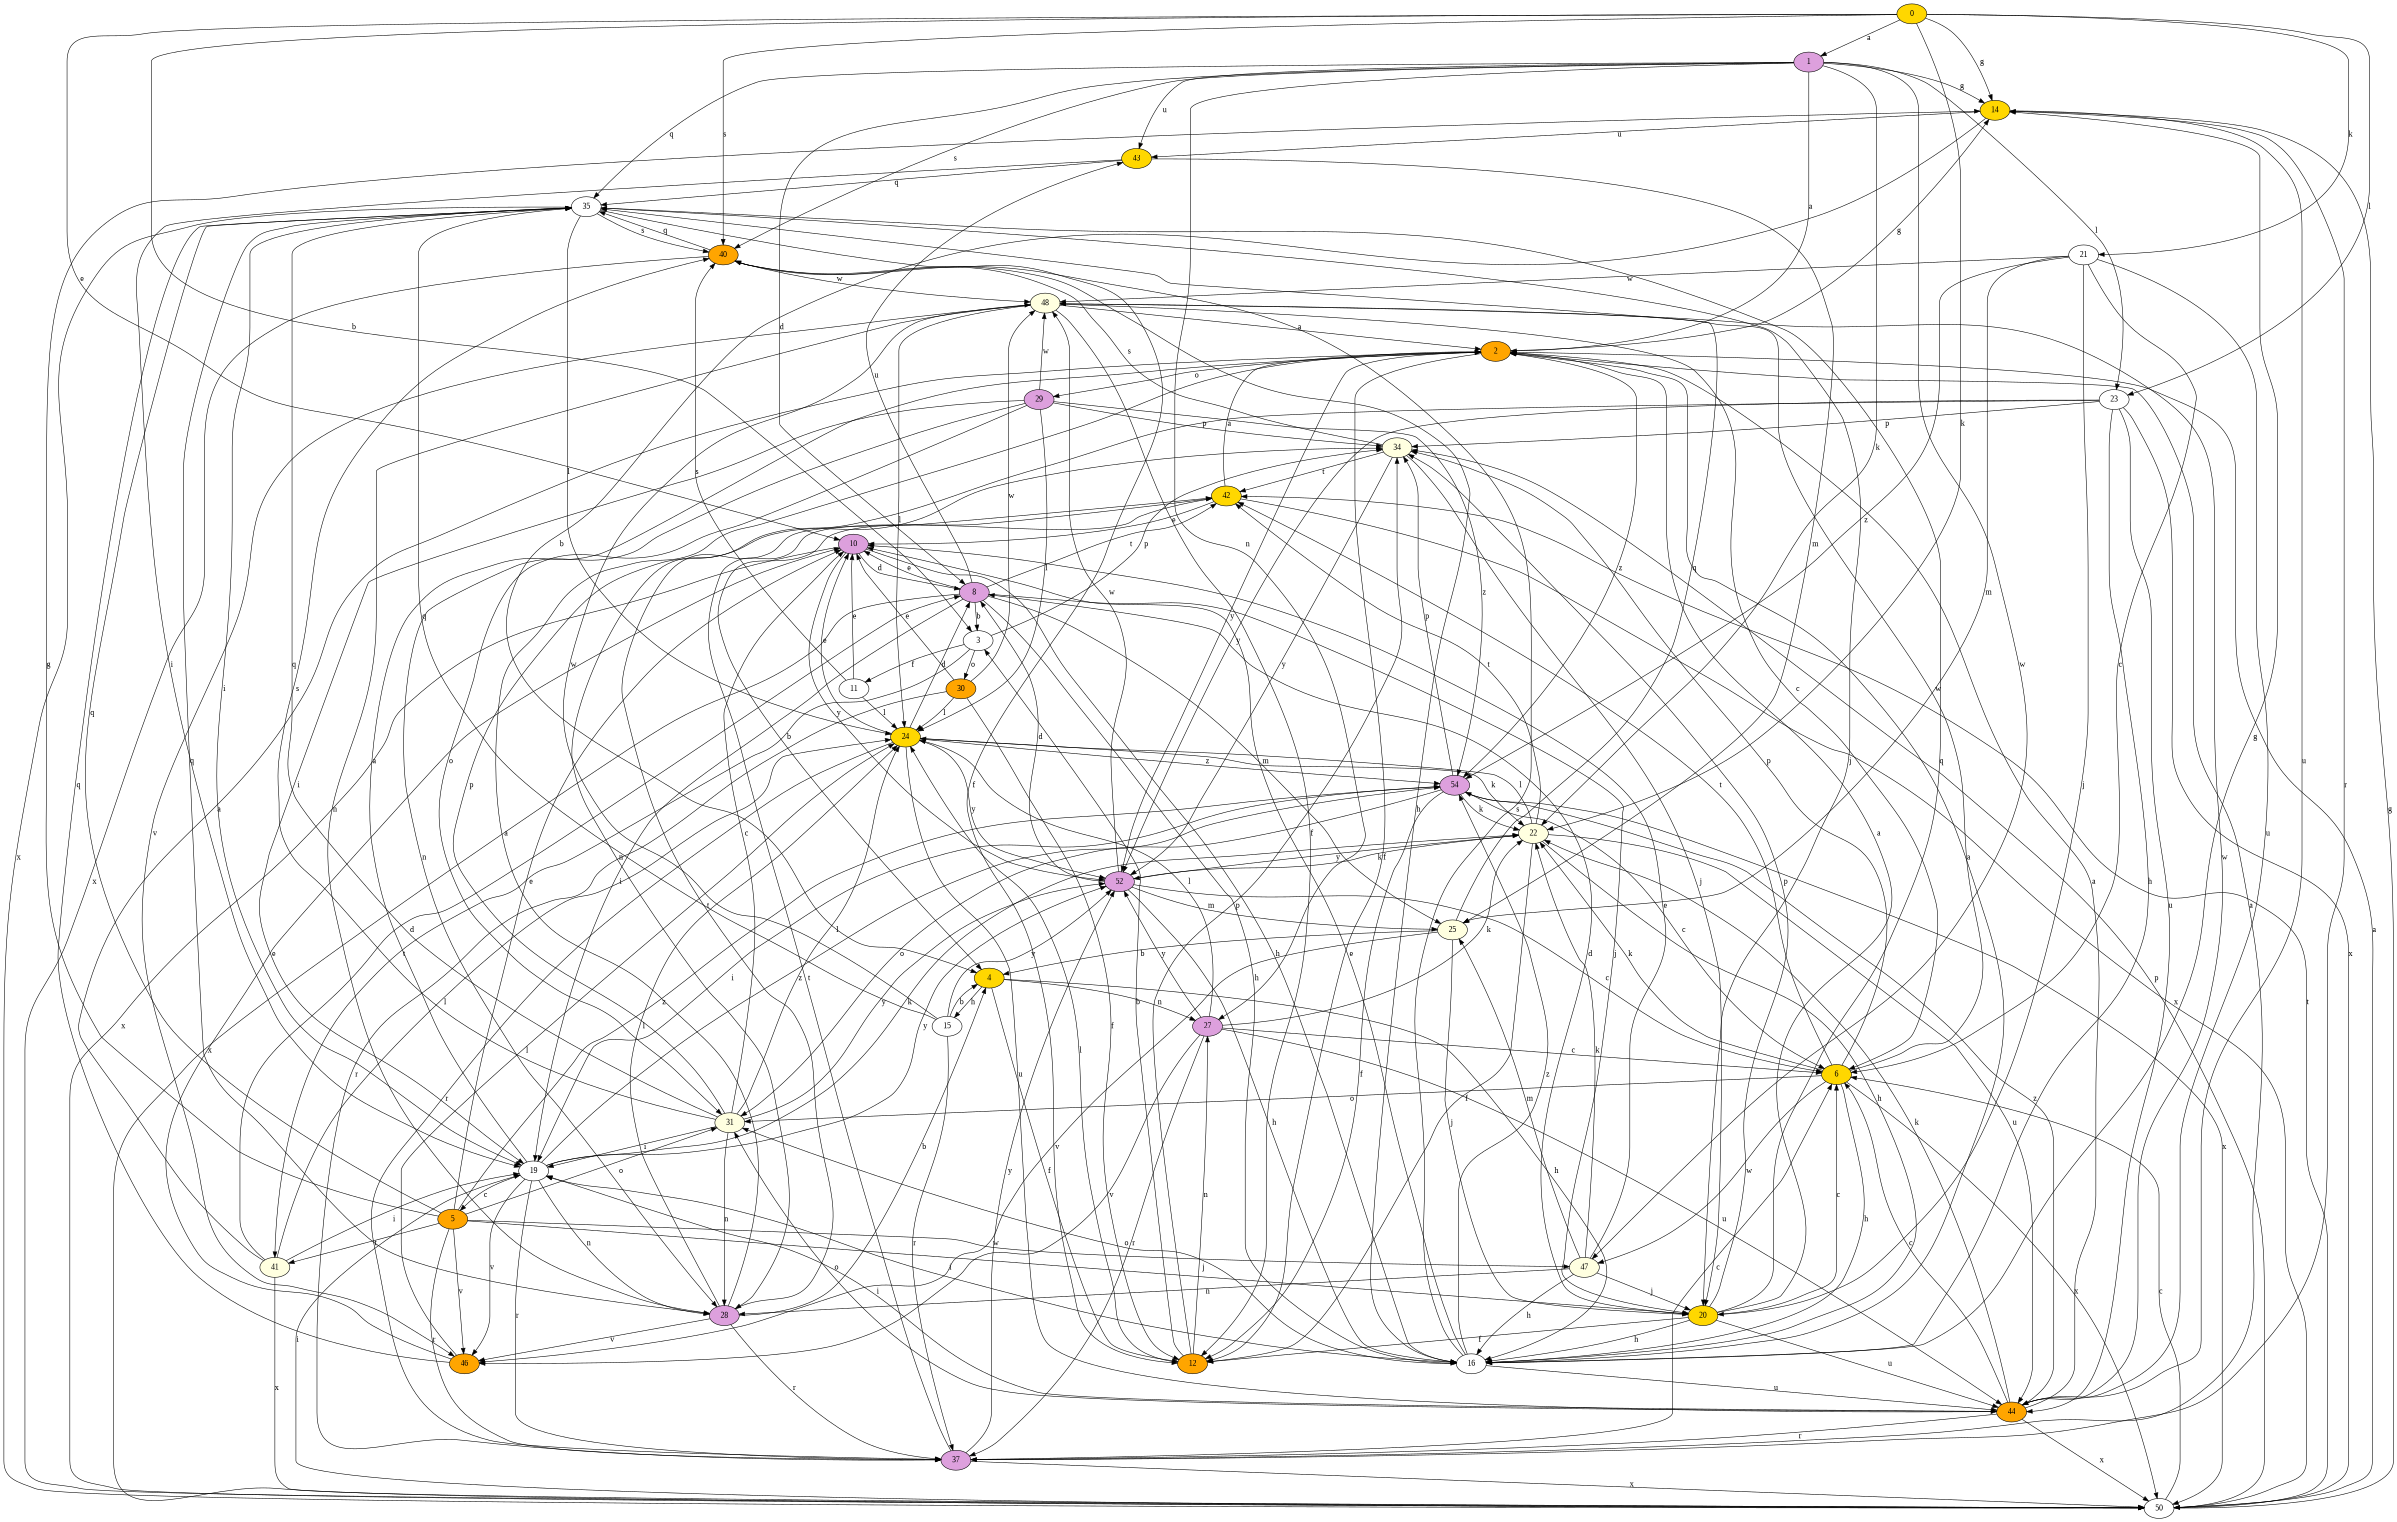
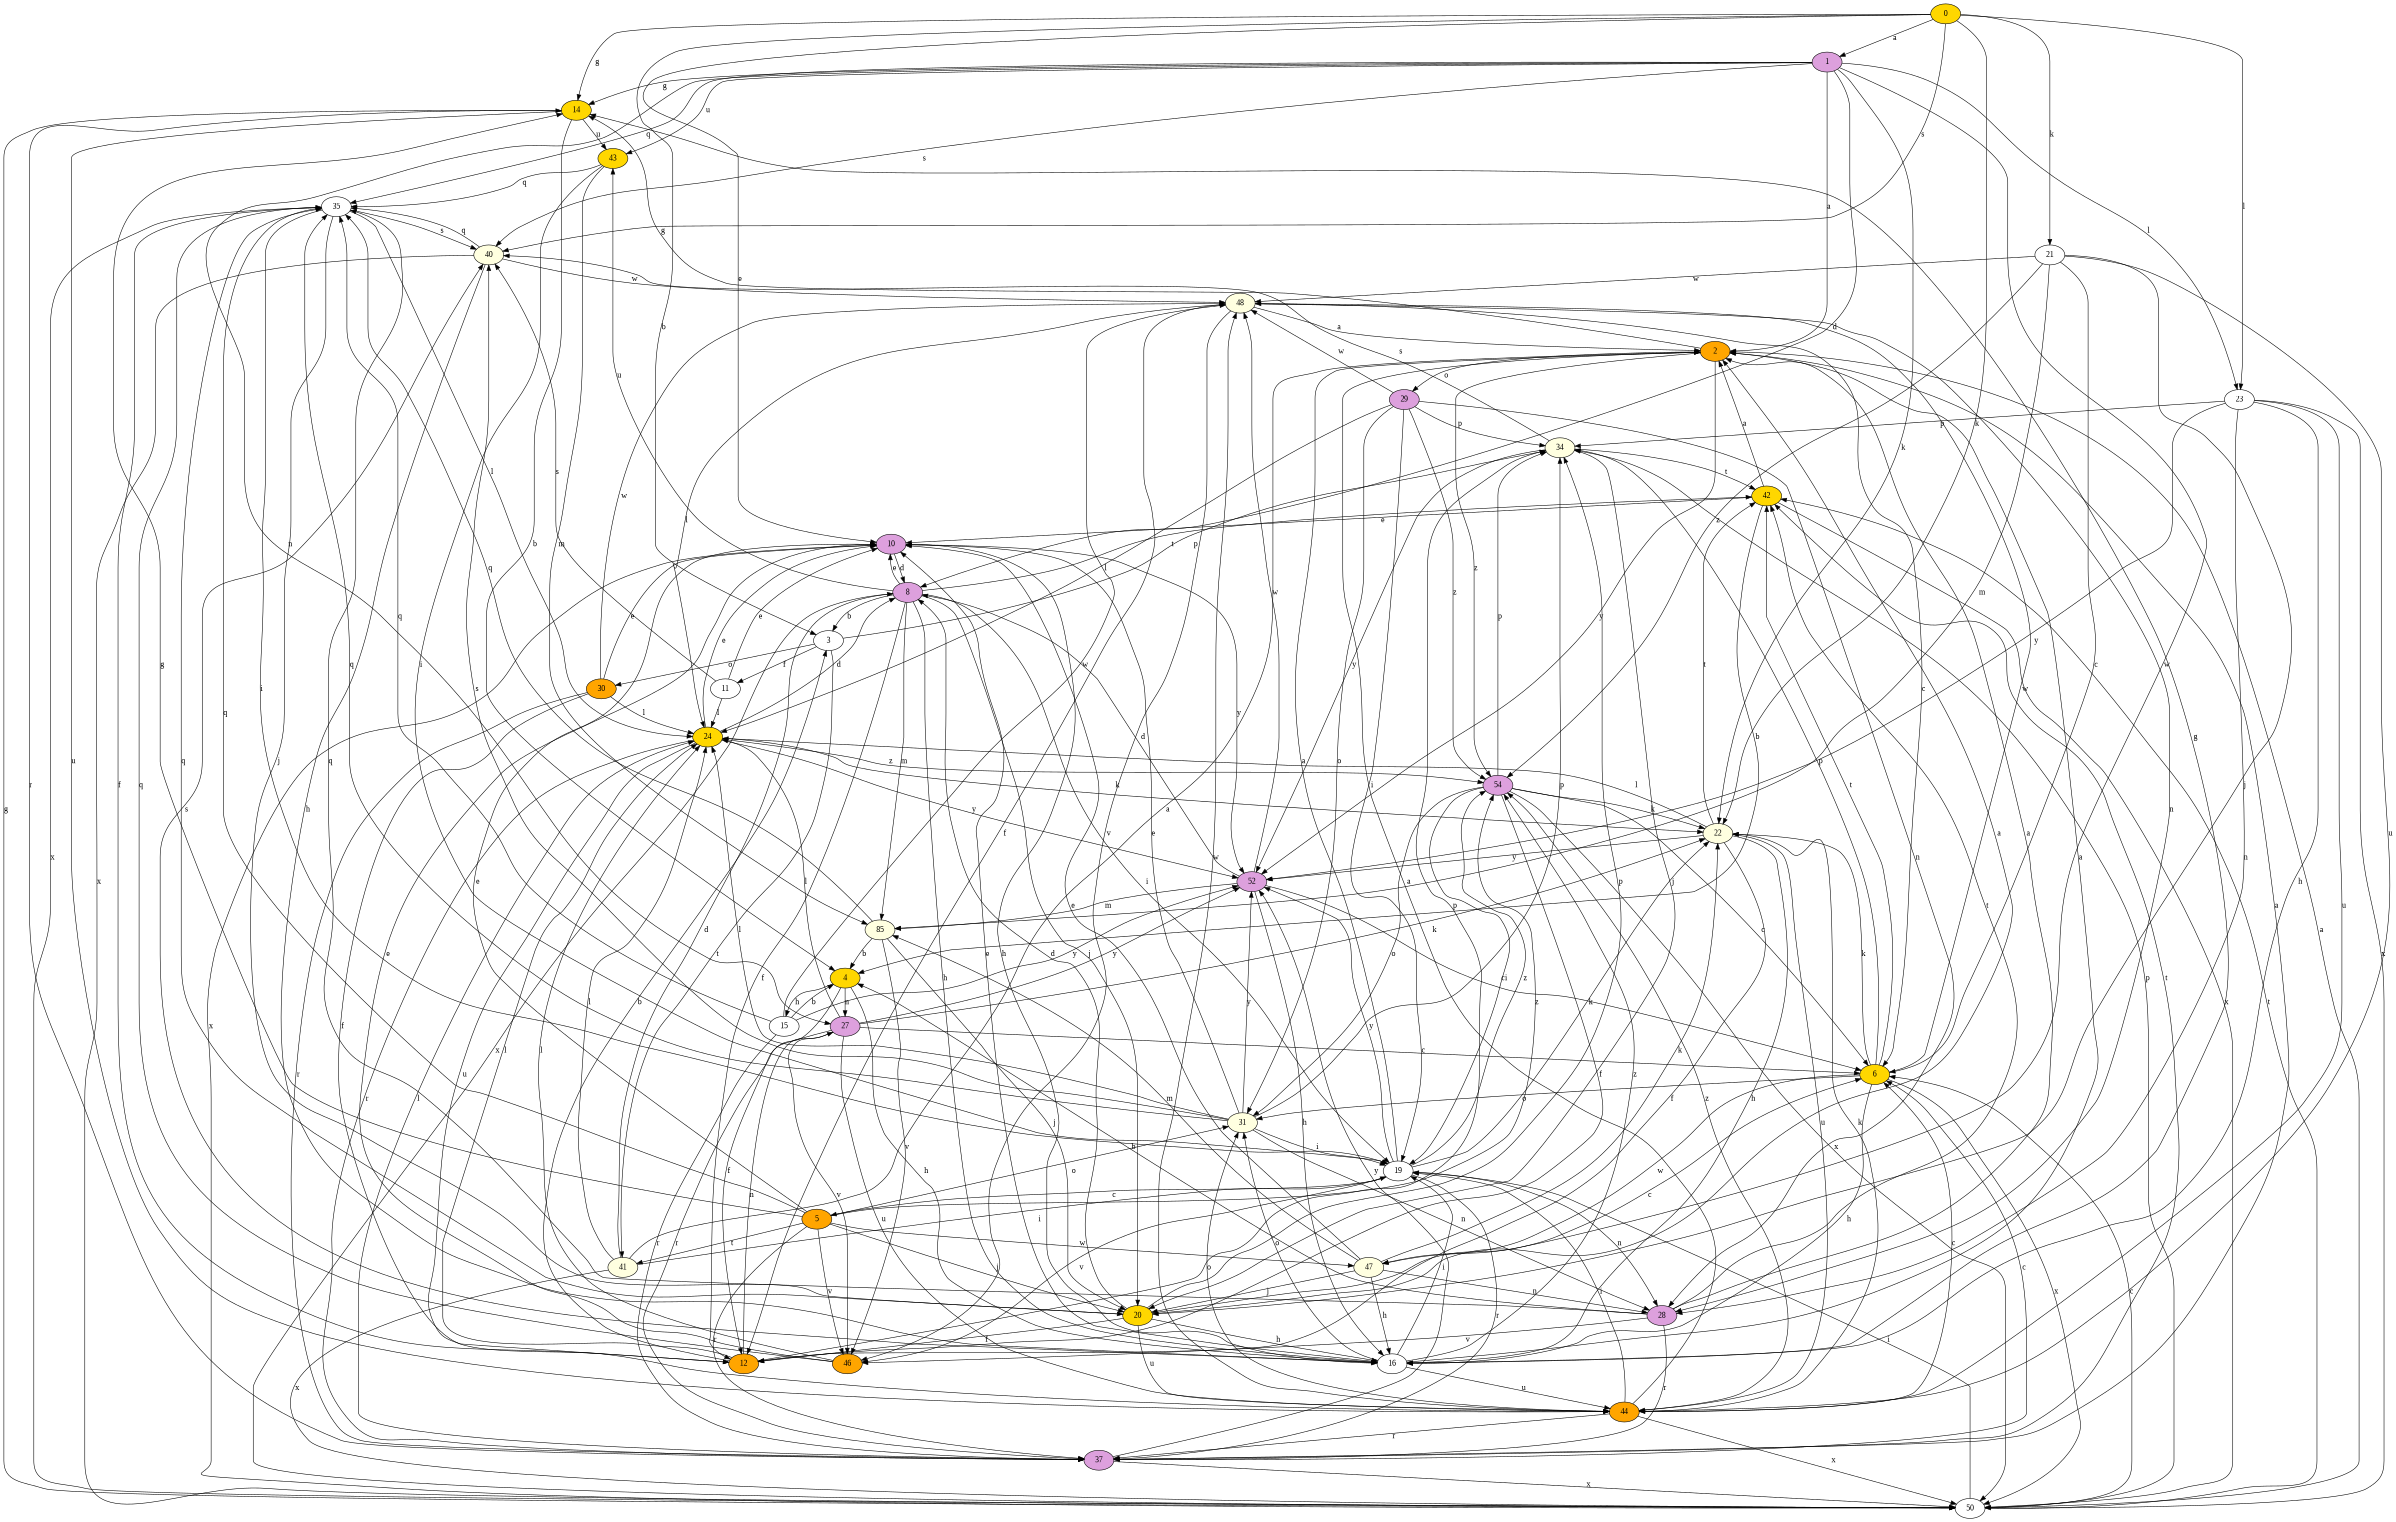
  strict digraph {
    fontname="Liberation Serif"
    node [fillcolor=plum fontname="Liberation Serif" style=filled]
    edge [fontname="Liberation Serif"]
    0 [fillcolor=gold]
    1
    3 [fillcolor=white]
    10
    14 [fillcolor=gold]
    21 [fillcolor=white]
    22 [fillcolor=lightyellow]
    23 [fillcolor=white]
-   40 [fillcolor=orange]
+   40 [fillcolor=lightyellow]
    2 [fillcolor=orange]
    8
    27
    35 [fillcolor=white]
    43 [fillcolor=gold]
    47 [fillcolor=lightyellow]
    11 [fillcolor=white]
    30 [fillcolor=orange]
    34 [fillcolor=lightyellow]
    41 [fillcolor=lightyellow]
    52
    16 [fillcolor=white]
    50 [fillcolor=white]
    4 [fillcolor=gold]
    37
    44 [fillcolor=orange]
    54
    20 [fillcolor=gold]
    6 [fillcolor=gold]
    48 [fillcolor=lightyellow]
-   25 [fillcolor=lightyellow]
+   25 [fillcolor=lightyellow label=85]
    12 [fillcolor=orange]
    42 [fillcolor=gold]
    24 [fillcolor=gold]
    28
    29
    19 [fillcolor=white]
    46 [fillcolor=orange]
    31 [fillcolor=lightyellow]
    15 [fillcolor=white]
    5 [fillcolor=orange]
    0 -> 1 [label=a]
    0 -> 3 [label=b]
    0 -> 10 [label=e]
    0 -> 14 [label=g]
    0 -> 21 [label=k]
    0 -> 22 [label=k]
    0 -> 23 [label=l]
    0 -> 40 [label=s]
    1 -> 14 [label=g]
    1 -> 22 [label=k]
    1 -> 23 [label=l]
    1 -> 40 [label=s]
    1 -> 2 [label=a]
    1 -> 8 [label=d]
    1 -> 27 [label=n]
    1 -> 35 [label=q]
    1 -> 43 [label=u]
    1 -> 47 [label=w]
    3 -> 11 [label=f]
    3 -> 30 [label=o]
    3 -> 34 [label=p]
    3 -> 41 [label=t]
    10 -> 8 [label=d]
    10 -> 52 [label=y]
    10 -> 16 [label=h]
    10 -> 50 [label=x]
    14 -> 43 [label=u]
    14 -> 4 [label=b]
    14 -> 37 [label=r]
    14 -> 44 [label=u]
    21 -> 44 [label=u]
    21 -> 54 [label=z]
    21 -> 20 [label=j]
    21 -> 6 [label=c]
    21 -> 48 [label=w]
    21 -> 25 [label=m]
    22 -> 52 [label=y]
    22 -> 16 [label=h]
    22 -> 44 [label=u]
    22 -> 12 [label=f]
    22 -> 42 [label=t]
    22 -> 24 [label=l]
    23 -> 34 [label=p]
    23 -> 52 [label=y]
    23 -> 16 [label=h]
    23 -> 50 [label=x]
    23 -> 44 [label=u]
    23 -> 28 [label=n]
    40 -> 35 [label=q]
    40 -> 16 [label=h]
    40 -> 50 [label=x]
    40 -> 48 [label=w]
    2 -> 14 [label=g]
    2 -> 52 [label=y]
    2 -> 54 [label=z]
    2 -> 29 [label=o]
    8 -> 3 [label=b]
    8 -> 10 [label=e]
    8 -> 43 [label=u]
    8 -> 16 [label=h]
    8 -> 50 [label=x]
    8 -> 20 [label=j]
    8 -> 25 [label=m]
-   2 -> 12 [label=f]
+   8 -> 12 [label=f]
    8 -> 42 [label=t]
    8 -> 19 [label=i]
    27 -> 22 [label=k]
    27 -> 52 [label=y]
    27 -> 37 [label=r]
    27 -> 44 [label=u]
    27 -> 6 [label=c]
    27 -> 24 [label=l]
    27 -> 46 [label=v]
    35 -> 40 [label=s]
    35 -> 50 [label=x]
    35 -> 20 [label=j]
    35 -> 12 [label=f]
    35 -> 24 [label=l]
    35 -> 19 [label=i]
    43 -> 35 [label=q]
    43 -> 25 [label=m]
    43 -> 19 [label=i]
    47 -> 10 [label=e]
    47 -> 22 [label=k]
    47 -> 16 [label=h]
    47 -> 20 [label=j]
    47 -> 25 [label=m]
    47 -> 28 [label=n]
    11 -> 10 [label=e]
    11 -> 40 [label=s]
    11 -> 24 [label=l]
    30 -> 10 [label=e]
    30 -> 37 [label=r]
    30 -> 48 [label=w]
    30 -> 12 [label=f]
    30 -> 24 [label=l]
    34 -> 40 [label=s]
    34 -> 52 [label=y]
    34 -> 20 [label=j]
    34 -> 42 [label=t]
    41 -> 2 [label=a]
    41 -> 8 [label=d]
    41 -> 50 [label=x]
    41 -> 24 [label=l]
    41 -> 19 [label=i]
-   52 -> 22 [label=k]
    52 -> 8 [label=d]
    52 -> 16 [label=h]
    52 -> 6 [label=c]
    52 -> 48 [label=w]
    52 -> 25 [label=m]
    16 -> 10 [label=e]
    16 -> 14 [label=g]
    16 -> 40 [label=s]
    16 -> 2 [label=a]
    16 -> 44 [label=u]
    16 -> 54 [label=z]
    16 -> 19 [label=i]
    16 -> 31 [label=o]
    50 -> 14 [label=g]
    50 -> 2 [label=a]
    50 -> 34 [label=p]
    50 -> 6 [label=c]
    50 -> 42 [label=t]
    50 -> 19 [label=i]
    4 -> 27 [label=n]
    4 -> 16 [label=h]
    4 -> 12 [label=f]
    4 -> 15 [label=h]
    37 -> 2 [label=a]
    37 -> 52 [label=y]
    37 -> 50 [label=x]
    37 -> 6 [label=c]
    37 -> 42 [label=t]
-   28 -> 24 [label=l]
+   37 -> 24 [label=l]
    44 -> 22 [label=k]
    44 -> 2 [label=a]
    44 -> 50 [label=x]
    44 -> 37 [label=r]
    44 -> 54 [label=z]
    44 -> 6 [label=c]
    44 -> 48 [label=w]
    44 -> 19 [label=i]
    44 -> 31 [label=o]
    54 -> 22 [label=k]
    54 -> 34 [label=p]
    54 -> 50 [label=x]
    54 -> 6 [label=c]
    54 -> 12 [label=f]
    54 -> 19 [label=i]
    54 -> 31 [label=o]
    20 -> 2 [label=a]
    20 -> 8 [label=d]
    20 -> 35 [label=q]
    20 -> 34 [label=p]
    20 -> 16 [label=h]
    20 -> 44 [label=u]
    20 -> 6 [label=c]
    20 -> 12 [label=f]
    6 -> 22 [label=k]
    6 -> 47 [label=w]
    6 -> 34 [label=p]
    6 -> 16 [label=h]
    6 -> 50 [label=x]
    6 -> 48 [label=w]
    6 -> 42 [label=t]
    6 -> 31 [label=o]
    48 -> 2 [label=a]
    48 -> 6 [label=c]
    48 -> 12 [label=f]
    48 -> 24 [label=l]
    48 -> 28 [label=n]
    48 -> 46 [label=v]
    25 -> 35 [label=q]
    25 -> 4 [label=b]
    25 -> 20 [label=j]
    25 -> 46 [label=v]
    12 -> 3 [label=b]
    12 -> 27 [label=n]
    12 -> 34 [label=p]
    12 -> 24 [label=l]
    42 -> 10 [label=e]
    42 -> 2 [label=a]
    42 -> 50 [label=x]
    42 -> 4 [label=b]
    24 -> 10 [label=e]
    24 -> 22 [label=k]
    24 -> 8 [label=d]
    24 -> 52 [label=y]
    24 -> 37 [label=r]
    24 -> 44 [label=u]
    24 -> 54 [label=z]
    28 -> 2 [label=a]
    28 -> 35 [label=q]
    28 -> 4 [label=b]
    28 -> 37 [label=r]
    28 -> 42 [label=t]
    28 -> 46 [label=v]
    29 -> 34 [label=p]
    29 -> 54 [label=z]
    29 -> 48 [label=w]
    29 -> 24 [label=l]
    29 -> 28 [label=n]
    29 -> 19 [label=i]
    29 -> 31 [label=o]
    19 -> 22 [label=k]
    19 -> 2 [label=a]
    19 -> 52 [label=y]
    19 -> 37 [label=r]
    19 -> 54 [label=z]
    19 -> 28 [label=n]
    19 -> 46 [label=v]
    19 -> 5 [label=c]
    46 -> 10 [label=e]
    46 -> 35 [label=q]
    46 -> 24 [label=l]
-   31 -> 10 [label=c]
+   31 -> 10 [label=e]
    31 -> 40 [label=s]
    31 -> 35 [label=q]
    31 -> 34 [label=p]
    31 -> 52 [label=y]
    31 -> 24 [label=l]
    31 -> 28 [label=n]
    31 -> 19 [label=i]
    15 -> 35 [label=q]
    15 -> 52 [label=y]
    15 -> 4 [label=b]
    15 -> 37 [label=r]
    15 -> 48 [label=w]
    5 -> 10 [label=e]
    5 -> 14 [label=g]
    5 -> 35 [label=q]
    5 -> 47 [label=w]
    5 -> 41 [label=t]
    5 -> 37 [label=r]
    5 -> 54 [label=z]
    5 -> 20 [label=j]
    5 -> 46 [label=v]
    5 -> 31 [label=o]
  }
